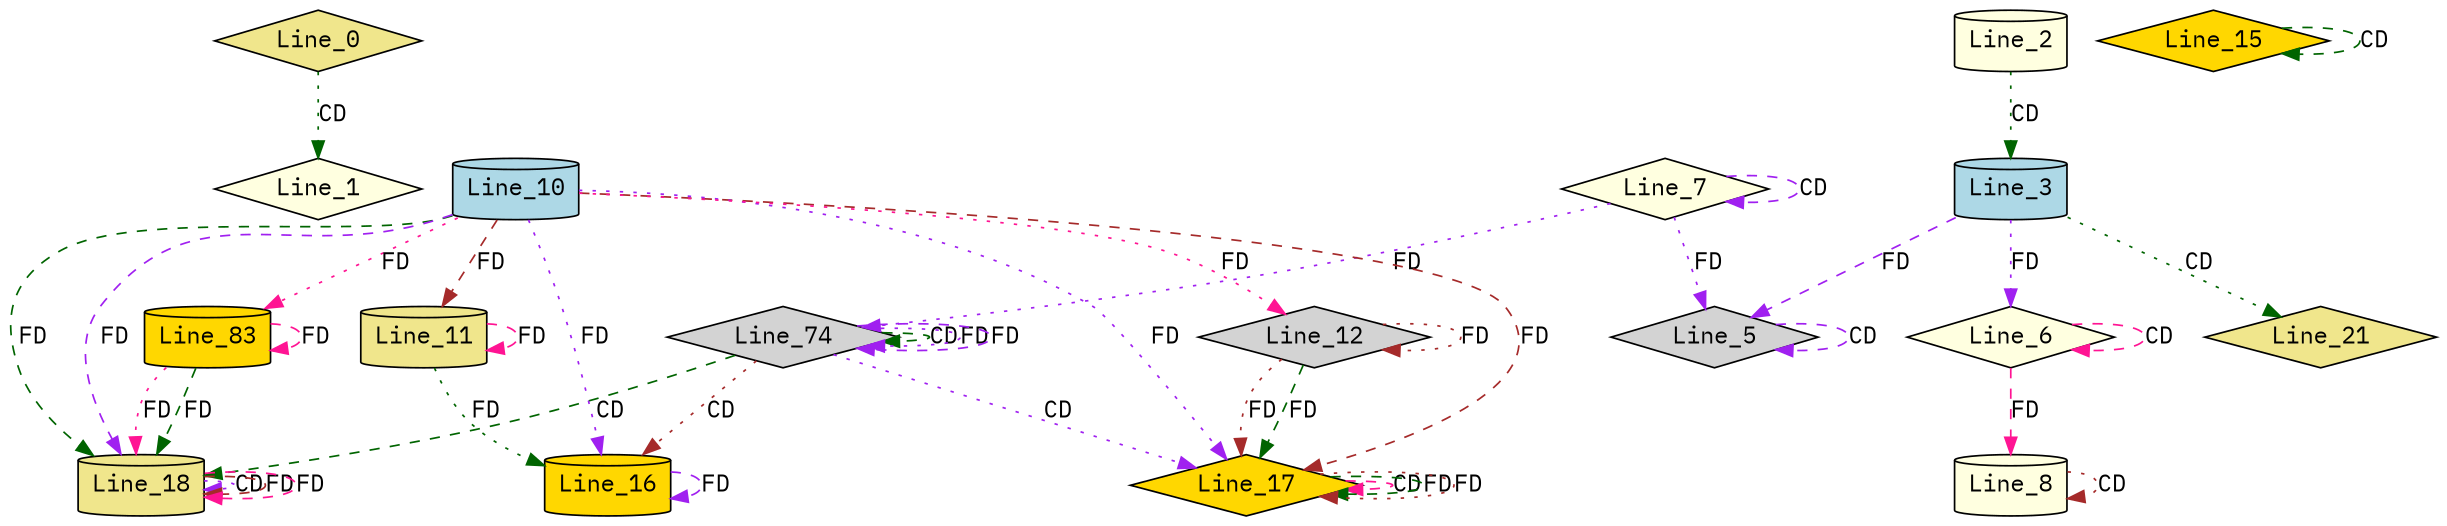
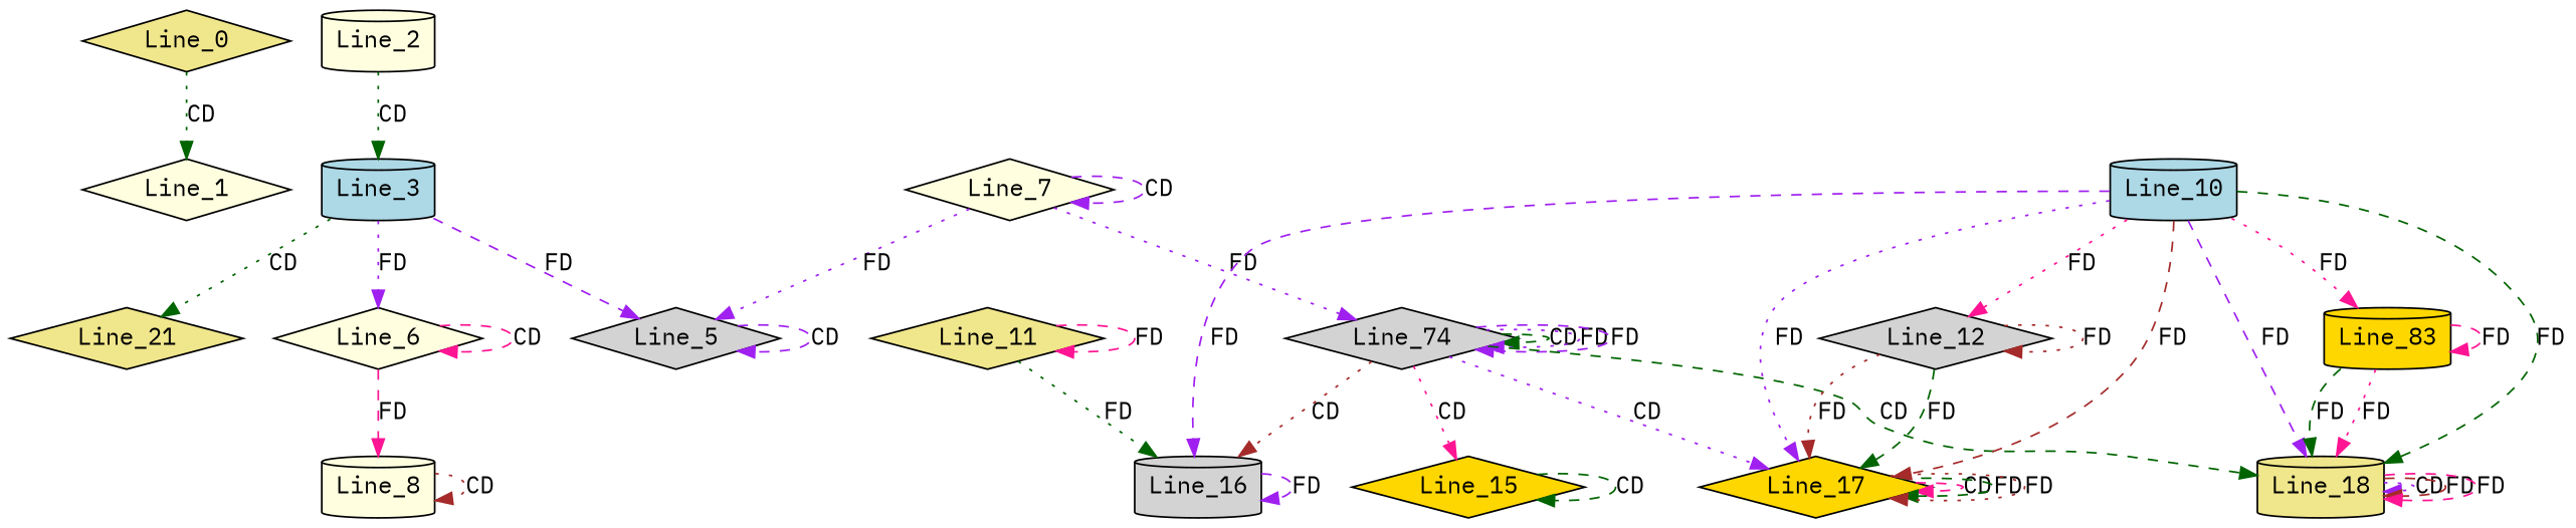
  digraph {
    fontname="IBM Plex Mono"
    node [fillcolor=lightyellow fontname="IBM Plex Mono" shape=diamond style=filled]
    edge [color=purple fontname="IBM Plex Mono" style=dashed]
    Line_0 [fillcolor=khaki]
    Line_1
    Line_2 [shape=cylinder]
    Line_3 [fillcolor=lightblue shape=cylinder]
    Line_5 [fillcolor=lightgrey]
    Line_6
    Line_21 [fillcolor=khaki]
    Line_8 [shape=cylinder]
    Line_7
    n10 [fillcolor=lightgrey label=Line_74]
-   Line_16 [fillcolor=gold shape=cylinder]
+   Line_16 [fillcolor=lightgrey shape=cylinder]
    Line_17 [fillcolor=gold]
    Line_18 [fillcolor=khaki shape=cylinder]
    Line_15 [fillcolor=gold]
    Line_10 [fillcolor=lightblue shape=cylinder]
-   Line_11 [fillcolor=khaki shape=cylinder]
+   Line_11 [fillcolor=khaki]
    Line_12 [fillcolor=lightgrey]
    n18 [fillcolor=gold label=Line_83 shape=cylinder]
    Line_0 -> Line_1 [color=darkgreen label=CD style=dotted]
    Line_2 -> Line_3 [color=darkgreen label=CD style=dotted]
    Line_3 -> Line_5 [label=FD]
    Line_3 -> Line_6 [label=FD style=dotted]
    Line_3 -> Line_21 [color=darkgreen label=CD style=dotted]
    Line_5 -> Line_5 [label=CD]
    Line_6 -> Line_6 [color=deeppink label=CD]
    Line_6 -> Line_8 [color=deeppink label=FD]
    Line_8 -> Line_8 [color=brown label=CD style=dotted]
    Line_7 -> Line_5 [label=FD style=dotted]
    Line_7 -> Line_7 [label=CD]
    Line_7 -> n10 [label=FD style=dotted]
    n10 -> n10 [color=darkgreen label=CD]
    n10 -> n10 [label=FD style=dotted]
    n10 -> n10 [label=FD]
    n10 -> Line_16 [color=brown label=CD style=dotted]
    n10 -> Line_17 [label=CD style=dotted]
    n10 -> Line_18 [color=darkgreen label=CD]
+   n10 -> Line_15 [color=deeppink label=CD style=dotted]
    Line_16 -> Line_16 [label=FD]
    Line_17 -> Line_17 [color=deeppink label=CD]
    Line_17 -> Line_17 [color=darkgreen label=FD]
    Line_17 -> Line_17 [color=brown label=FD style=dotted]
    Line_18 -> Line_18 [label=CD style=dotted]
    Line_18 -> Line_18 [color=brown label=FD]
    Line_18 -> Line_18 [color=deeppink label=FD]
    Line_15 -> Line_15 [color=darkgreen label=CD]
-   Line_10 -> Line_16 [label=FD style=dotted]
+   Line_10 -> Line_16 [label=FD]
    Line_10 -> Line_17 [color=brown label=FD]
    Line_10 -> Line_17 [label=FD style=dotted]
    Line_10 -> Line_18 [color=darkgreen label=FD]
    Line_10 -> Line_18 [label=FD]
-   Line_10 -> Line_11 [color=brown label=FD]
    Line_10 -> Line_12 [color=deeppink label=FD style=dotted]
    Line_10 -> n18 [color=deeppink label=FD style=dotted]
    Line_11 -> Line_16 [color=darkgreen label=FD style=dotted]
    Line_11 -> Line_11 [color=deeppink label=FD]
    Line_12 -> Line_17 [color=brown label=FD style=dotted]
    Line_12 -> Line_17 [color=darkgreen label=FD]
    Line_12 -> Line_12 [color=brown label=FD style=dotted]
    n18 -> Line_18 [color=deeppink label=FD style=dotted]
    n18 -> Line_18 [color=darkgreen label=FD]
    n18 -> n18 [color=deeppink label=FD]
  }
